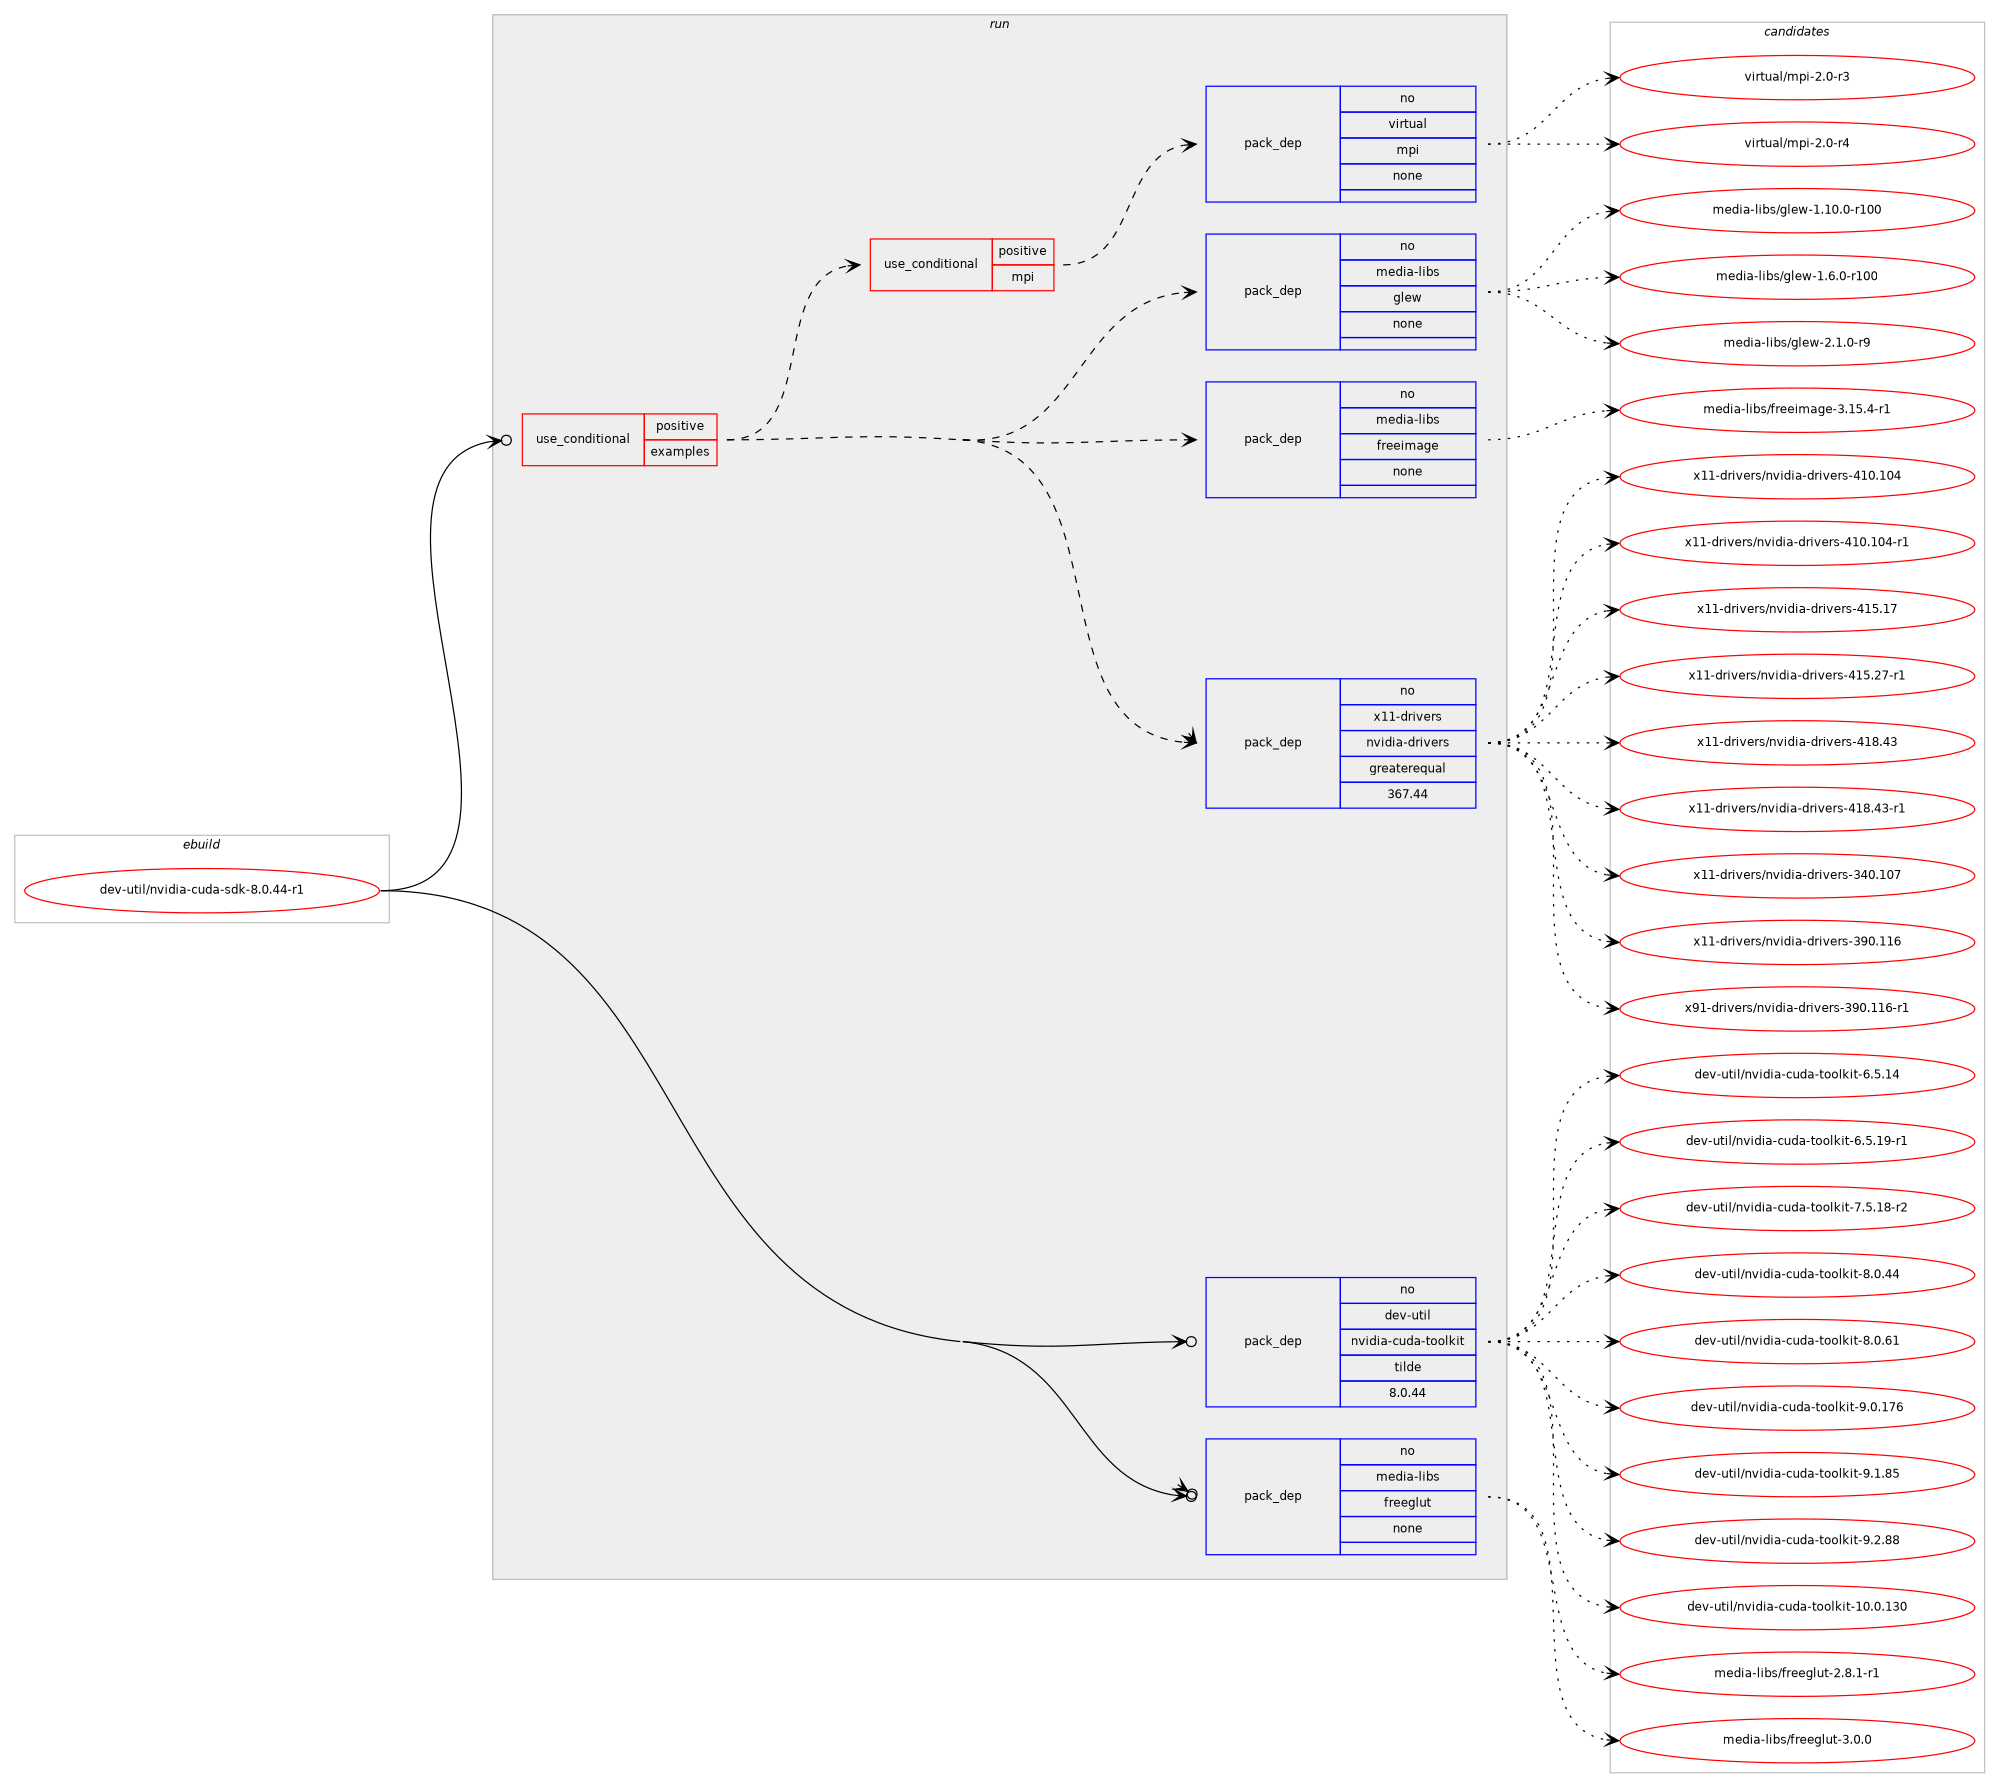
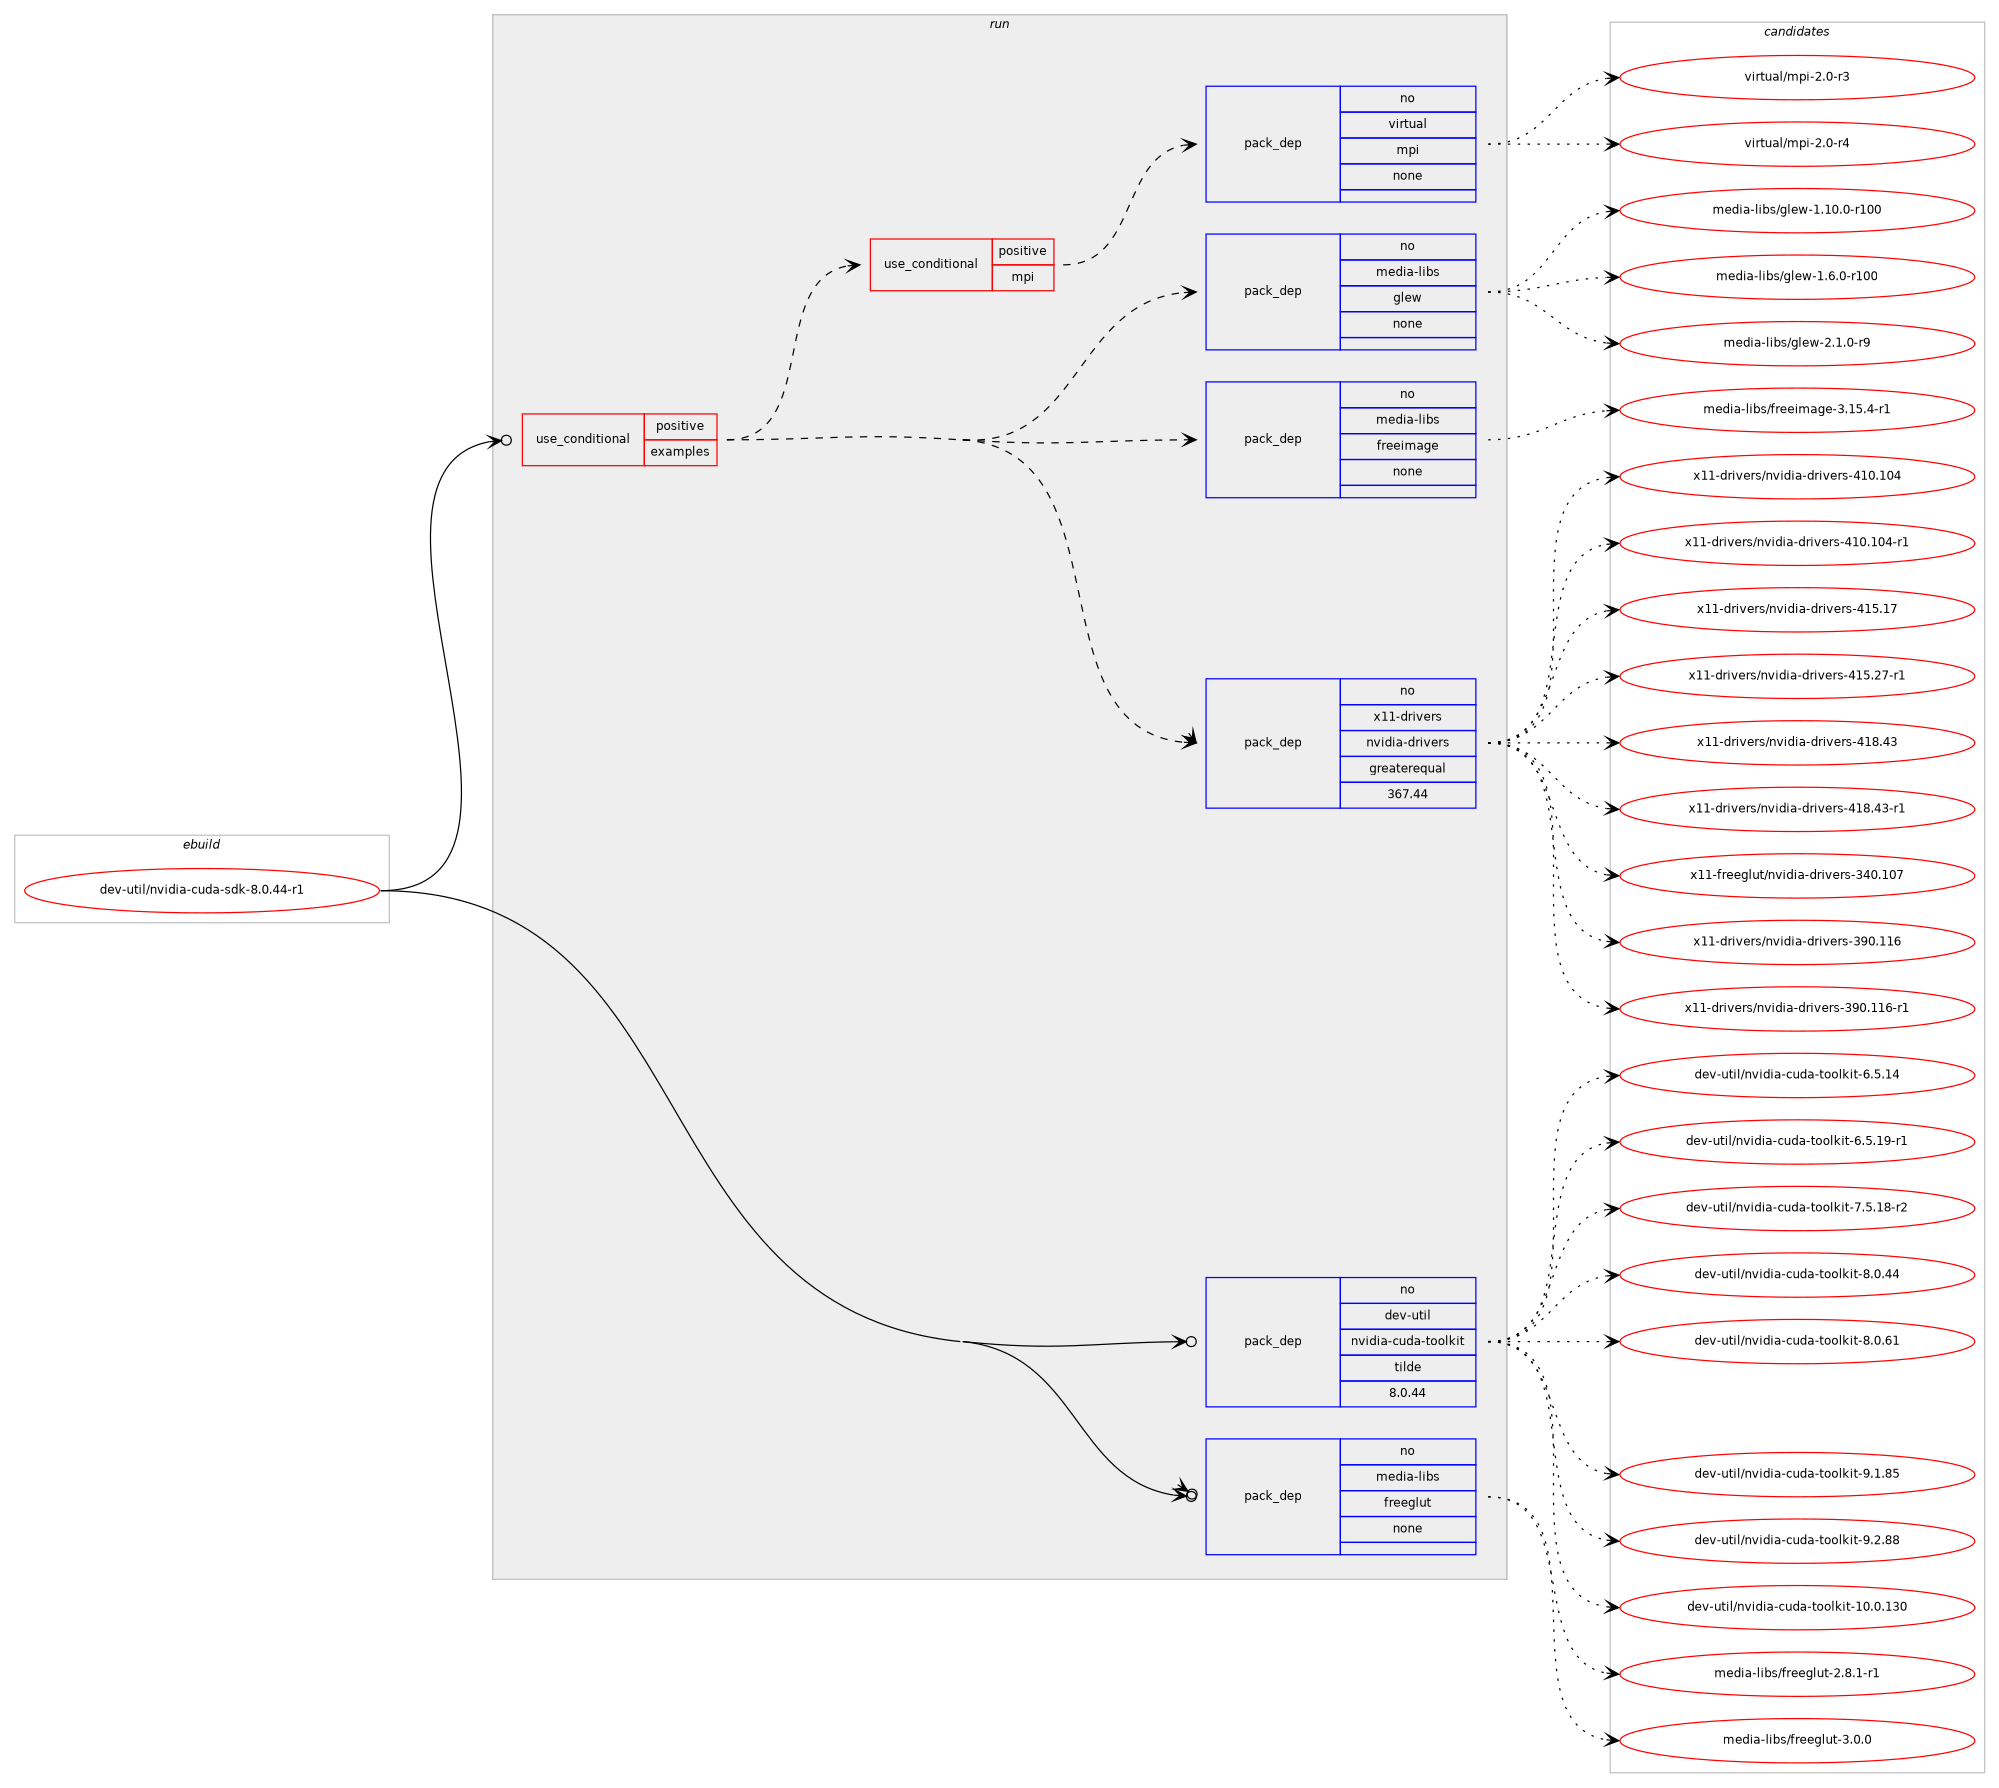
  digraph {
    compound=true
    concentrate=true
    fontname=Helvetica
    fontsize=10
    newrank=true
    rankdir=LR
    ranksep=1.5
    node [color=red fontname=Helvetica fontsize=10]
    edge [arrowhead=vee headport=w style=dotted tailport=e weight=100]
    n1 [label="dev-util/nvidia-cuda-sdk-8.0.44-r1" width=4]
    n2 [color=blue label=<<TABLE BORDER="0" CELLBORDER="1" CELLSPACING="0" CELLPADDING="4" WIDTH="220"><TR><TD ROWSPAN="6" CELLPADDING="30">pack_dep</TD></TR><TR><TD WIDTH="110">no</TD></TR><TR><TD>x11-drivers</TD></TR><TR><TD>nvidia-drivers</TD></TR><TR><TD>greaterequal</TD></TR><TR><TD>367.44</TD></TR></TABLE>> shape=none]
    n3 [color=blue label=<<TABLE BORDER="0" CELLBORDER="1" CELLSPACING="0" CELLPADDING="4" WIDTH="220"><TR><TD ROWSPAN="6" CELLPADDING="30">pack_dep</TD></TR><TR><TD WIDTH="110">no</TD></TR><TR><TD>media-libs</TD></TR><TR><TD>freeimage</TD></TR><TR><TD>none</TD></TR><TR><TD></TD></TR></TABLE>> shape=none]
    n4 [color=blue label=<<TABLE BORDER="0" CELLBORDER="1" CELLSPACING="0" CELLPADDING="4" WIDTH="220"><TR><TD ROWSPAN="6" CELLPADDING="30">pack_dep</TD></TR><TR><TD WIDTH="110">no</TD></TR><TR><TD>media-libs</TD></TR><TR><TD>glew</TD></TR><TR><TD>none</TD></TR><TR><TD></TD></TR></TABLE>> shape=none]
    n5 [color=blue label=<<TABLE BORDER="0" CELLBORDER="1" CELLSPACING="0" CELLPADDING="4" WIDTH="220"><TR><TD ROWSPAN="6" CELLPADDING="30">pack_dep</TD></TR><TR><TD WIDTH="110">no</TD></TR><TR><TD>virtual</TD></TR><TR><TD>mpi</TD></TR><TR><TD>none</TD></TR><TR><TD></TD></TR></TABLE>> shape=none]
    n6 [label=<<TABLE BORDER="0" CELLBORDER="1" CELLSPACING="0" CELLPADDING="4"><TR><TD ROWSPAN="3" CELLPADDING="10">use_conditional</TD></TR><TR><TD>positive</TD></TR><TR><TD>mpi</TD></TR></TABLE>> shape=none]
    n7 [label=<<TABLE BORDER="0" CELLBORDER="1" CELLSPACING="0" CELLPADDING="4"><TR><TD ROWSPAN="3" CELLPADDING="10">use_conditional</TD></TR><TR><TD>positive</TD></TR><TR><TD>examples</TD></TR></TABLE>> shape=none]
    n8 [color=blue label=<<TABLE BORDER="0" CELLBORDER="1" CELLSPACING="0" CELLPADDING="4" WIDTH="220"><TR><TD ROWSPAN="6" CELLPADDING="30">pack_dep</TD></TR><TR><TD WIDTH="110">no</TD></TR><TR><TD>dev-util</TD></TR><TR><TD>nvidia-cuda-toolkit</TD></TR><TR><TD>tilde</TD></TR><TR><TD>8.0.44</TD></TR></TABLE>> shape=none]
    n9 [color=blue label=<<TABLE BORDER="0" CELLBORDER="1" CELLSPACING="0" CELLPADDING="4" WIDTH="220"><TR><TD ROWSPAN="6" CELLPADDING="30">pack_dep</TD></TR><TR><TD WIDTH="110">no</TD></TR><TR><TD>media-libs</TD></TR><TR><TD>freeglut</TD></TR><TR><TD>none</TD></TR><TR><TD></TD></TR></TABLE>> shape=none]
    n10 [label="media-libs/freeimage-3.15.4-r1" width=4]
    n11 [label="media-libs/glew-1.10.0-r100" width=4]
    n12 [label="media-libs/glew-1.6.0-r100" width=4]
    n13 [label="media-libs/glew-2.1.0-r9" width=4]
-   n14 [label="x11-drivers/nvidia-drivers-340.107" width=4]
+   n14 [label="x11-freeglut/nvidia-drivers-340.107" width=4]
    n15 [label="x11-drivers/nvidia-drivers-390.116" width=4]
-   n16 [label="x91-drivers/nvidia-drivers-390.116-r1" width=4]
+   n16 [label="x11-drivers/nvidia-drivers-390.116-r1" width=4]
    n17 [label="x11-drivers/nvidia-drivers-410.104" width=4]
    n18 [label="x11-drivers/nvidia-drivers-410.104-r1" width=4]
    n19 [label="x11-drivers/nvidia-drivers-415.17" width=4]
    n20 [label="x11-drivers/nvidia-drivers-415.27-r1" width=4]
    n21 [label="x11-drivers/nvidia-drivers-418.43" width=4]
    n22 [label="x11-drivers/nvidia-drivers-418.43-r1" width=4]
    n23 [label="virtual/mpi-2.0-r3" width=4]
    n24 [label="virtual/mpi-2.0-r4" width=4]
    n25 [label="dev-util/nvidia-cuda-toolkit-10.0.130" width=4]
    n26 [label="dev-util/nvidia-cuda-toolkit-6.5.14" width=4]
    n27 [label="dev-util/nvidia-cuda-toolkit-6.5.19-r1" width=4]
    n28 [label="dev-util/nvidia-cuda-toolkit-7.5.18-r2" width=4]
    n29 [label="dev-util/nvidia-cuda-toolkit-8.0.44" width=4]
    n30 [label="dev-util/nvidia-cuda-toolkit-8.0.61" width=4]
-   n31 [label="dev-util/nvidia-cuda-toolkit-9.0.176" width=4]
    n32 [label="dev-util/nvidia-cuda-toolkit-9.1.85" width=4]
    n33 [label="dev-util/nvidia-cuda-toolkit-9.2.88" width=4]
    n34 [label="media-libs/freeglut-2.8.1-r1" width=4]
    n35 [label="media-libs/freeglut-3.0.0" width=4]
    subgraph cluster_1 {
      color=gray
      label=<<i>ebuild</i>>
      rank=same
      n1
    }
    subgraph cluster_2 {
      color=gray
      label=<<i>dependencies</i>>
      subgraph cluster_3 {
        color=gray
        fillcolor="#eeeeee"
        label=<<i>compile</i>>
        style=filled
      }
      subgraph cluster_4 {
        color=gray
        fillcolor="#eeeeee"
        label=<<i>compile and run</i>>
        style=filled
        subgraph sub_5 {
          color=gray
          fillcolor="#eeeeee"
          label=<<i>compile and run</i>>
          style=filled
          n7
          subgraph sub_6 {
            color=gray
            fillcolor="#eeeeee"
            label=<<i>compile and run</i>>
            style=filled
            n2
          }
          subgraph sub_7 {
            color=gray
            fillcolor="#eeeeee"
            label=<<i>compile and run</i>>
            style=filled
            n3
          }
          subgraph sub_8 {
            color=gray
            fillcolor="#eeeeee"
            label=<<i>compile and run</i>>
            style=filled
            n4
          }
          subgraph sub_9 {
            color=gray
            fillcolor="#eeeeee"
            label=<<i>compile and run</i>>
            style=filled
            n6
            subgraph sub_10 {
              color=gray
              fillcolor="#eeeeee"
              label=<<i>compile and run</i>>
              style=filled
              n5
            }
          }
        }
        subgraph sub_11 {
          color=gray
          fillcolor="#eeeeee"
          label=<<i>compile and run</i>>
          style=filled
          n8
        }
        subgraph sub_12 {
          color=gray
          fillcolor="#eeeeee"
          label=<<i>compile and run</i>>
          style=filled
          n9
        }
      }
      subgraph cluster_13 {
        color=gray
        fillcolor="#eeeeee"
        label=<<i>run</i>>
        style=filled
      }
    }
    subgraph cluster_14 {
      color=gray
      label=<<i>candidates</i>>
      rank=same
      subgraph sub_15 {
        color=black
        label=<<i>candidates</i>>
        nodesep=1
        rank=same
        n10
      }
      subgraph sub_16 {
        color=black
        label=<<i>candidates</i>>
        nodesep=1
        rank=same
        n11
        n12
        n13
      }
      subgraph sub_17 {
        color=black
        label=<<i>candidates</i>>
        nodesep=1
        rank=same
        n14
        n15
        n16
        n17
        n18
        n19
        n20
        n21
        n22
      }
      subgraph sub_18 {
        color=black
        label=<<i>candidates</i>>
        nodesep=1
        rank=same
        n23
        n24
      }
      subgraph sub_19 {
        color=black
        label=<<i>candidates</i>>
        nodesep=1
        rank=same
        n25
        n26
        n27
        n28
        n29
        n30
-       n31
        n32
        n33
      }
      subgraph sub_20 {
        color=black
        label=<<i>candidates</i>>
        nodesep=1
        rank=same
        n34
        n35
      }
    }
    n1 -> n7 [arrowhead=odotvee style=solid weight=20]
    n1 -> n8 [arrowhead=odotvee style=solid weight=20]
    n1 -> n9 [arrowhead=odotvee style=solid weight=20]
    n2 -> n14
    n2 -> n15
    n2 -> n16
    n2 -> n17
    n2 -> n18
    n2 -> n19
    n2 -> n20
    n2 -> n21
    n2 -> n22
    n3 -> n10
    n4 -> n11
    n4 -> n12
    n4 -> n13
    n5 -> n23
    n5 -> n24
    n6 -> n5 [style=dashed weight=20]
    n7 -> n2 [style=dashed weight=20]
    n7 -> n3 [style=dashed weight=20]
    n7 -> n4 [style=dashed weight=20]
    n7 -> n6 [style=dashed weight=20]
    n8 -> n25
    n8 -> n26
    n8 -> n27
    n8 -> n28
    n8 -> n29
    n8 -> n30
-   n8 -> n31
    n8 -> n32
    n8 -> n33
    n9 -> n34
    n9 -> n35
  }
